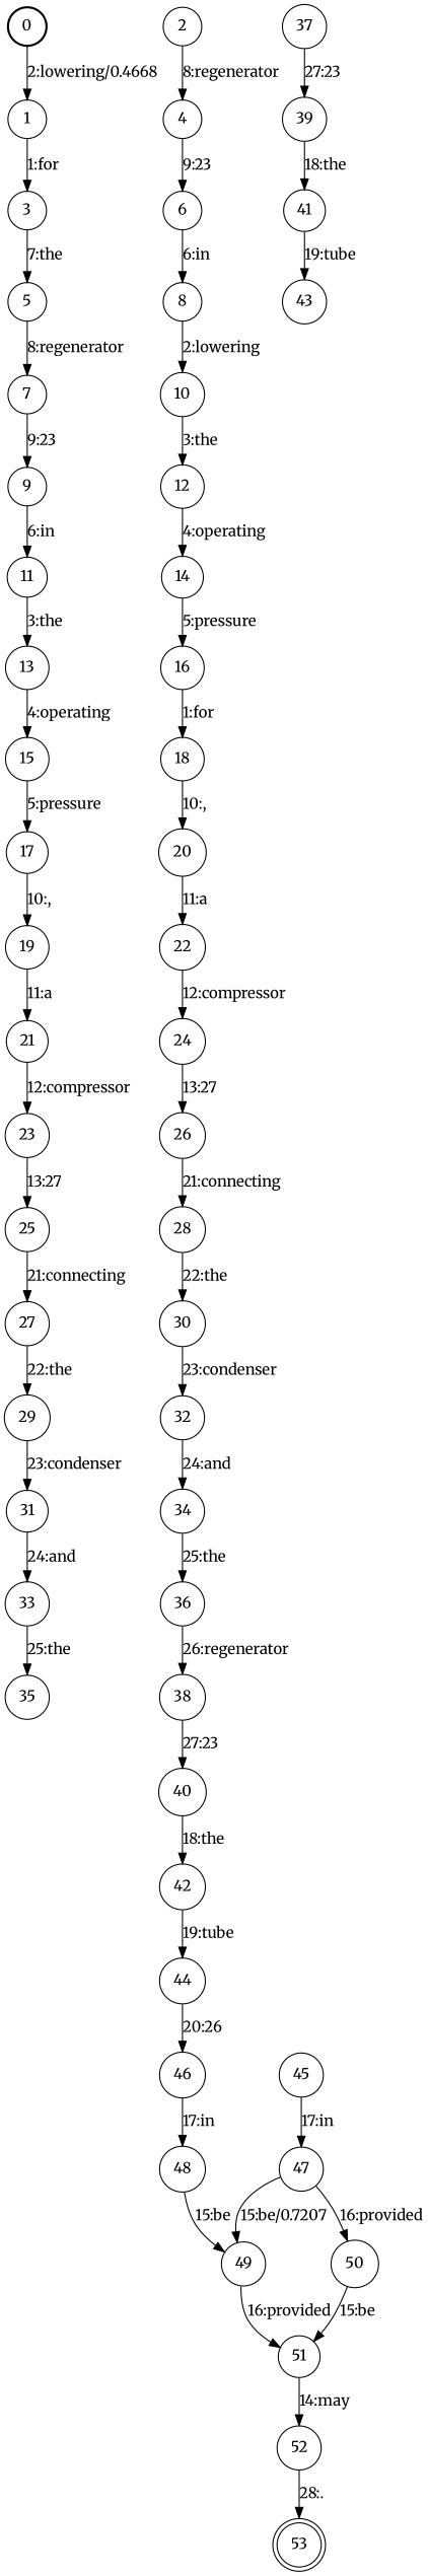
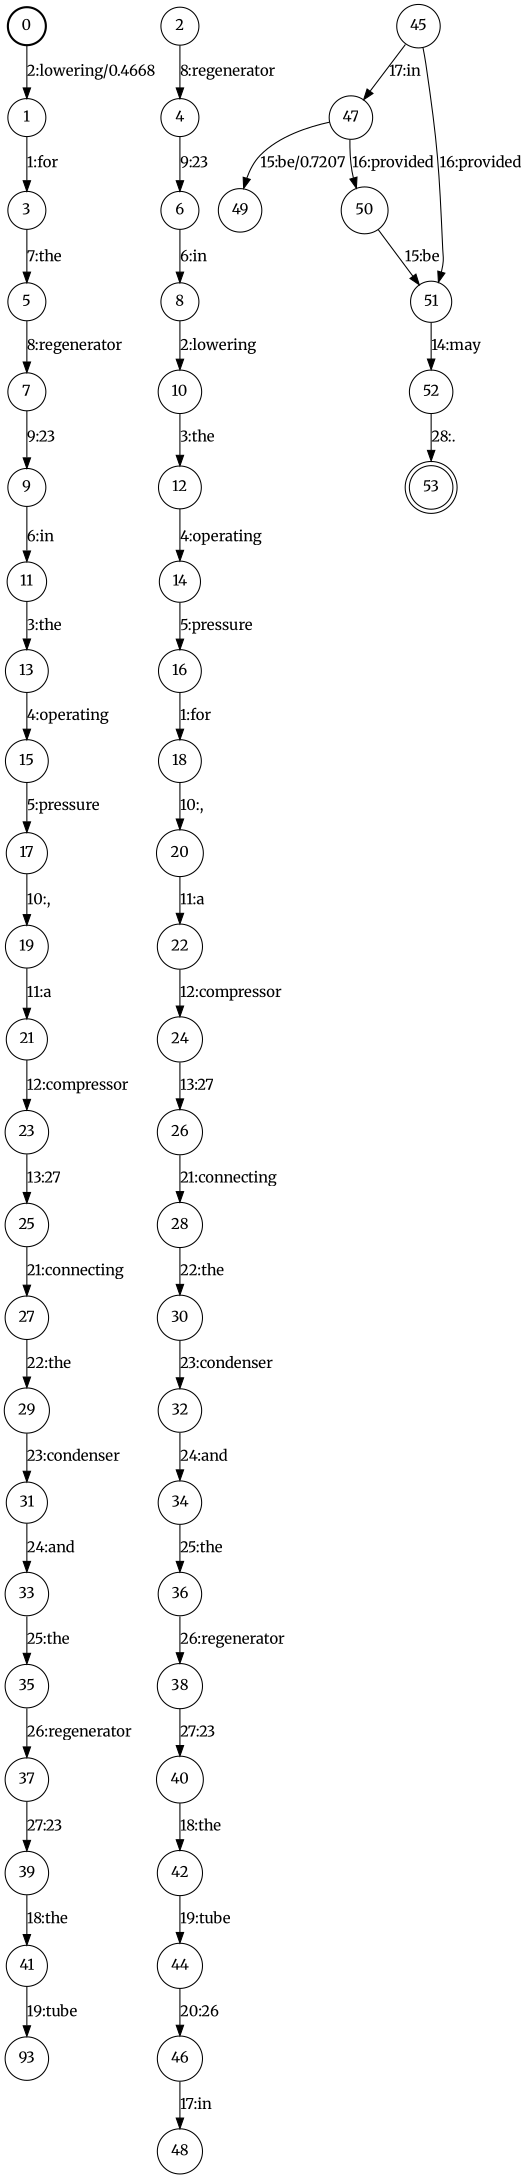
  digraph {
    fontname=Merriweather
    nodesep=0.25
    rankdir=TB
    ranksep=0.4
    node [fontname=Merriweather fontsize=14 shape=circle style=solid]
    edge [fontname=Merriweather fontsize=14]
    n1 [label=0 style=bold]
    n2 [label=1]
    n3 [label=3]
    n4 [label=2]
    n5 [label=4]
    n6 [label=5]
    n7 [label=6]
    n8 [label=7]
    n9 [label=8]
    n10 [label=9]
    n11 [label=10]
    n12 [label=11]
    n13 [label=12]
    n14 [label=13]
    n15 [label=14]
    n16 [label=15]
    n17 [label=16]
    n18 [label=17]
    n19 [label=18]
    n20 [label=19]
    n21 [label=20]
    n22 [label=21]
    n23 [label=22]
    n24 [label=23]
    n25 [label=24]
    n26 [label=25]
    n27 [label=26]
    n28 [label=27]
    n29 [label=28]
    n30 [label=29]
    n31 [label=30]
    n32 [label=31]
    n33 [label=32]
    n34 [label=33]
    n35 [label=34]
    n36 [label=35]
    n37 [label=36]
    n38 [label=37]
    n39 [label=38]
    n40 [label=39]
    n41 [label=40]
    n42 [label=41]
    n43 [label=42]
-   n44 [label=43]
+   n44 [label=93]
    n45 [label=44]
    n46 [label=46]
    n47 [label=45]
    n48 [label=47]
    n49 [label=48]
    n50 [label=49]
    n51 [label=50]
    n52 [label=51]
    n53 [label=52]
    n54 [label=53 shape=doublecircle]
    n1 -> n2 [label="2:lowering/0.4668"]
    n2 -> n3 [label="1:for"]
    n3 -> n6 [label="7:the"]
    n4 -> n5 [label="8:regenerator"]
    n5 -> n7 [label="9:23"]
    n6 -> n8 [label="8:regenerator"]
    n7 -> n9 [label="6:in"]
    n8 -> n10 [label="9:23"]
    n9 -> n11 [label="2:lowering"]
    n10 -> n12 [label="6:in"]
    n11 -> n13 [label="3:the"]
    n12 -> n14 [label="3:the"]
    n13 -> n15 [label="4:operating"]
    n14 -> n16 [label="4:operating"]
    n15 -> n17 [label="5:pressure"]
    n16 -> n18 [label="5:pressure"]
    n17 -> n19 [label="1:for"]
    n18 -> n20 [label="10:,"]
    n19 -> n21 [label="10:,"]
    n20 -> n22 [label="11:a"]
    n21 -> n23 [label="11:a"]
    n22 -> n24 [label="12:compressor"]
    n23 -> n25 [label="12:compressor"]
    n24 -> n26 [label="13:27"]
    n25 -> n27 [label="13:27"]
    n26 -> n28 [label="21:connecting"]
    n27 -> n29 [label="21:connecting"]
    n28 -> n30 [label="22:the"]
    n29 -> n31 [label="22:the"]
    n30 -> n32 [label="23:condenser"]
    n31 -> n33 [label="23:condenser"]
    n32 -> n34 [label="24:and"]
    n33 -> n35 [label="24:and"]
    n34 -> n36 [label="25:the"]
    n35 -> n37 [label="25:the"]
+   n36 -> n38 [label="26:regenerator"]
    n37 -> n39 [label="26:regenerator"]
    n38 -> n40 [label="27:23"]
    n39 -> n41 [label="27:23"]
    n40 -> n42 [label="18:the"]
    n41 -> n43 [label="18:the"]
    n42 -> n44 [label="19:tube"]
    n43 -> n45 [label="19:tube"]
    n45 -> n46 [label="20:26"]
    n46 -> n49 [label="17:in"]
    n47 -> n48 [label="17:in"]
    n48 -> n50 [label="15:be/0.7207"]
    n48 -> n51 [label="16:provided"]
-   n49 -> n50 [label="15:be"]
-   n50 -> n52 [label="16:provided"]
+   n47 -> n52 [label="16:provided"]
    n51 -> n52 [label="15:be"]
    n52 -> n53 [label="14:may"]
    n53 -> n54 [label="28:."]
  }
